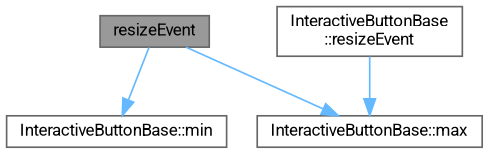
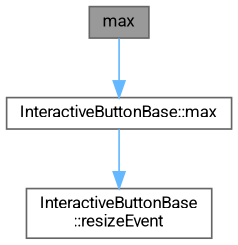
  digraph {
    fontname=Roboto
    rankdir=TB
    node [color=grey40 fillcolor=white fontname=Roboto fontsize=10 shape=box style=filled]
    edge [color=steelblue1 fontname=Roboto fontsize=10 labelfontname=Helvetica labelfontsize=10 style=solid]
-   n1 [color=gray40 fillcolor=grey60 fontcolor=black height=0.2 label=resizeEvent width=0.4]
-   n2 [height=0.2 label="InteractiveButtonBase::min" width=0.4]
+   n1 [color=gray40 fillcolor=grey60 fontcolor=black height=0.2 label=max width=0.4]
    n3 [height=0.2 label="InteractiveButtonBase::max" width=0.4]
    n4 [height=0.2 label="InteractiveButtonBase\l::resizeEvent" width=0.4]
-   n1 -> n2
    n1 -> n3
-   n4 -> n3
+   n3 -> n4
  }
